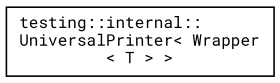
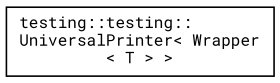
  digraph {
    rankdir=LR
    fontname="Roboto Mono"
-   n1 [color=black fillcolor=white fontname="Roboto Mono" fontsize=10 height=0.2 label="testing::internal::\lUniversalPrinter\< Wrapper\l\< T \> \>" shape=record style=filled width=0.4]
+   n1 [color=black fillcolor=white fontname="Roboto Mono" fontsize=10 height=0.2 label="testing::testing::\lUniversalPrinter\< Wrapper\l\< T \> \>" shape=record style=filled width=0.4]
  }
